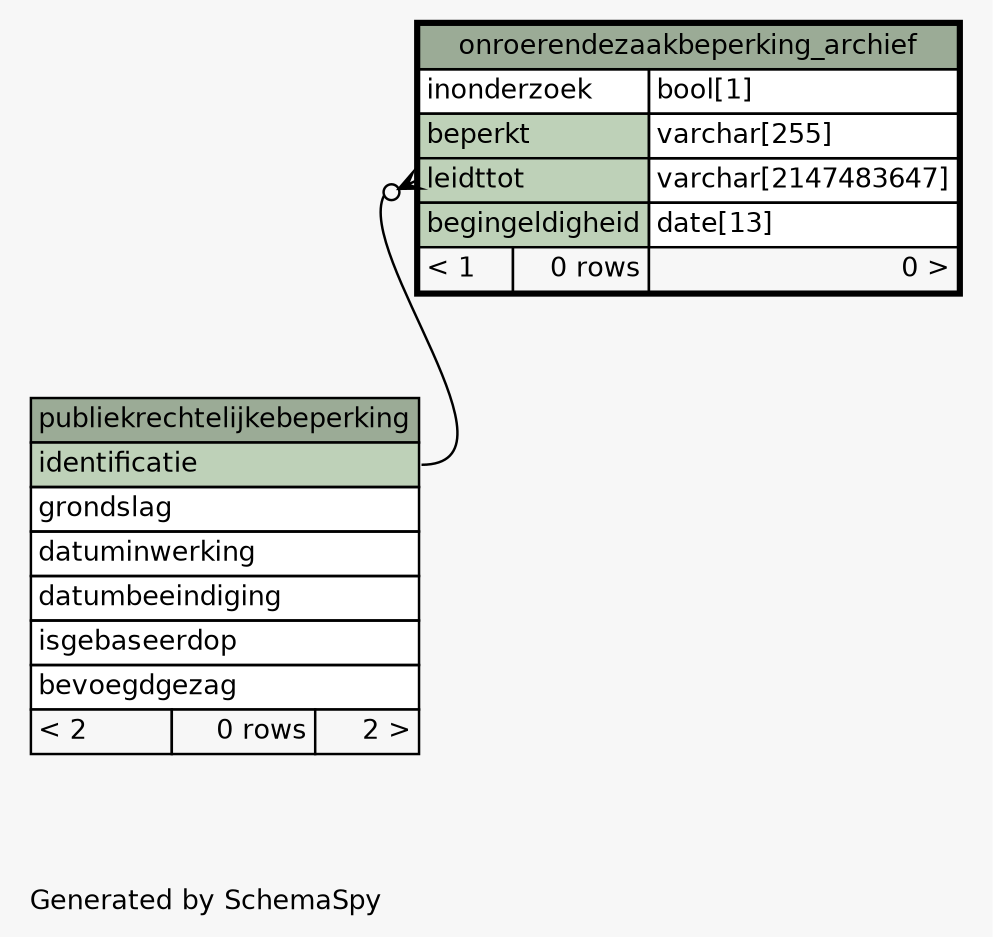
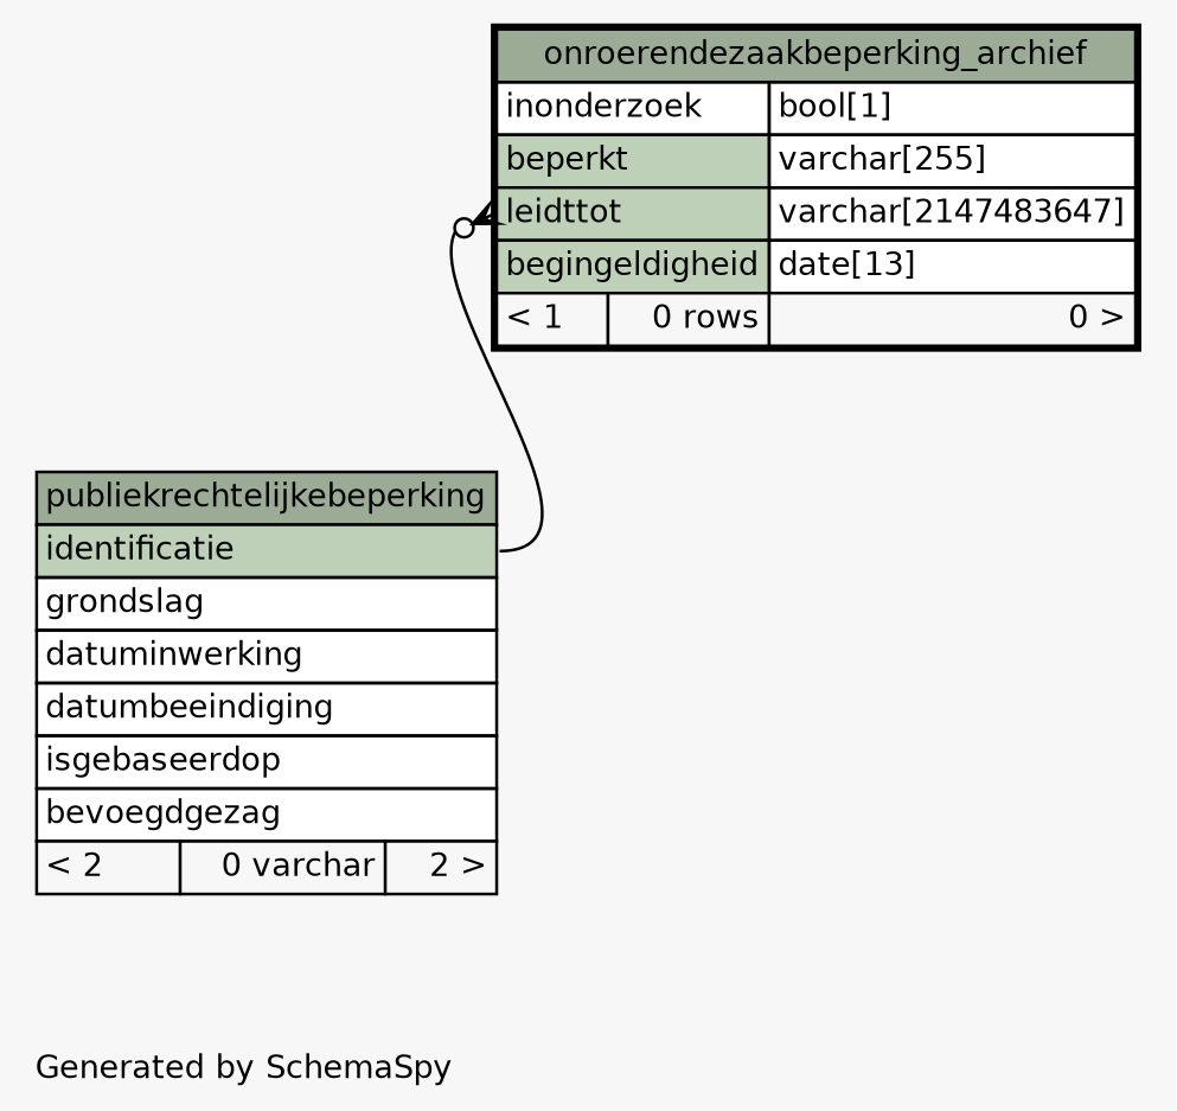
  digraph {
    bgcolor="#f7f7f7"
    fontname=Helvetica
    fontsize=11
    label="\nGenerated by SchemaSpy"
    labeljust=l
    nodesep=0.18
    rankdir=TB
    ranksep=0.46
    node [fontname=Helvetica fontsize=11 shape=plaintext]
    n1 [label=<     <TABLE BORDER="2" CELLBORDER="1" CELLSPACING="0" BGCOLOR="#ffffff">       <TR><TD COLSPAN="3" BGCOLOR="#9bab96" ALIGN="CENTER">onroerendezaakbeperking_archief</TD></TR>       <TR><TD PORT="inonderzoek" COLSPAN="2" ALIGN="LEFT">inonderzoek</TD><TD PORT="inonderzoek.type" ALIGN="LEFT">bool[1]</TD></TR>       <TR><TD PORT="beperkt" COLSPAN="2" BGCOLOR="#bed1b8" ALIGN="LEFT">beperkt</TD><TD PORT="beperkt.type" ALIGN="LEFT">varchar[255]</TD></TR>       <TR><TD PORT="leidttot" COLSPAN="2" BGCOLOR="#bed1b8" ALIGN="LEFT">leidttot</TD><TD PORT="leidttot.type" ALIGN="LEFT">varchar[2147483647]</TD></TR>       <TR><TD PORT="begingeldigheid" COLSPAN="2" BGCOLOR="#bed1b8" ALIGN="LEFT">begingeldigheid</TD><TD PORT="begingeldigheid.type" ALIGN="LEFT">date[13]</TD></TR>       <TR><TD ALIGN="LEFT" BGCOLOR="#f7f7f7">&lt; 1</TD><TD ALIGN="RIGHT" BGCOLOR="#f7f7f7">0 rows</TD><TD ALIGN="RIGHT" BGCOLOR="#f7f7f7">0 &gt;</TD></TR>     </TABLE>>]
-   n2 [label=<     <TABLE BORDER="0" CELLBORDER="1" CELLSPACING="0" BGCOLOR="#ffffff">       <TR><TD COLSPAN="3" BGCOLOR="#9bab96" ALIGN="CENTER">publiekrechtelijkebeperking</TD></TR>       <TR><TD PORT="identificatie" COLSPAN="3" BGCOLOR="#bed1b8" ALIGN="LEFT">identificatie</TD></TR>       <TR><TD PORT="grondslag" COLSPAN="3" ALIGN="LEFT">grondslag</TD></TR>       <TR><TD PORT="datuminwerking" COLSPAN="3" ALIGN="LEFT">datuminwerking</TD></TR>       <TR><TD PORT="datumbeeindiging" COLSPAN="3" ALIGN="LEFT">datumbeeindiging</TD></TR>       <TR><TD PORT="isgebaseerdop" COLSPAN="3" ALIGN="LEFT">isgebaseerdop</TD></TR>       <TR><TD PORT="bevoegdgezag" COLSPAN="3" ALIGN="LEFT">bevoegdgezag</TD></TR>       <TR><TD ALIGN="LEFT" BGCOLOR="#f7f7f7">&lt; 2</TD><TD ALIGN="RIGHT" BGCOLOR="#f7f7f7">0 rows</TD><TD ALIGN="RIGHT" BGCOLOR="#f7f7f7">2 &gt;</TD></TR>     </TABLE>>]
+   n2 [label=<     <TABLE BORDER="0" CELLBORDER="1" CELLSPACING="0" BGCOLOR="#ffffff">       <TR><TD COLSPAN="3" BGCOLOR="#9bab96" ALIGN="CENTER">publiekrechtelijkebeperking</TD></TR>       <TR><TD PORT="identificatie" COLSPAN="3" BGCOLOR="#bed1b8" ALIGN="LEFT">identificatie</TD></TR>       <TR><TD PORT="grondslag" COLSPAN="3" ALIGN="LEFT">grondslag</TD></TR>       <TR><TD PORT="datuminwerking" COLSPAN="3" ALIGN="LEFT">datuminwerking</TD></TR>       <TR><TD PORT="datumbeeindiging" COLSPAN="3" ALIGN="LEFT">datumbeeindiging</TD></TR>       <TR><TD PORT="isgebaseerdop" COLSPAN="3" ALIGN="LEFT">isgebaseerdop</TD></TR>       <TR><TD PORT="bevoegdgezag" COLSPAN="3" ALIGN="LEFT">bevoegdgezag</TD></TR>       <TR><TD ALIGN="LEFT" BGCOLOR="#f7f7f7">&lt; 2</TD><TD ALIGN="RIGHT" BGCOLOR="#f7f7f7">0 varchar</TD><TD ALIGN="RIGHT" BGCOLOR="#f7f7f7">2 &gt;</TD></TR>     </TABLE>>]
    n1 -> n2 [arrowhead=none arrowsize=0.8 arrowtail=crowodot dir=back headport="identificatie:e" tailport="leidttot:w"]
  }
